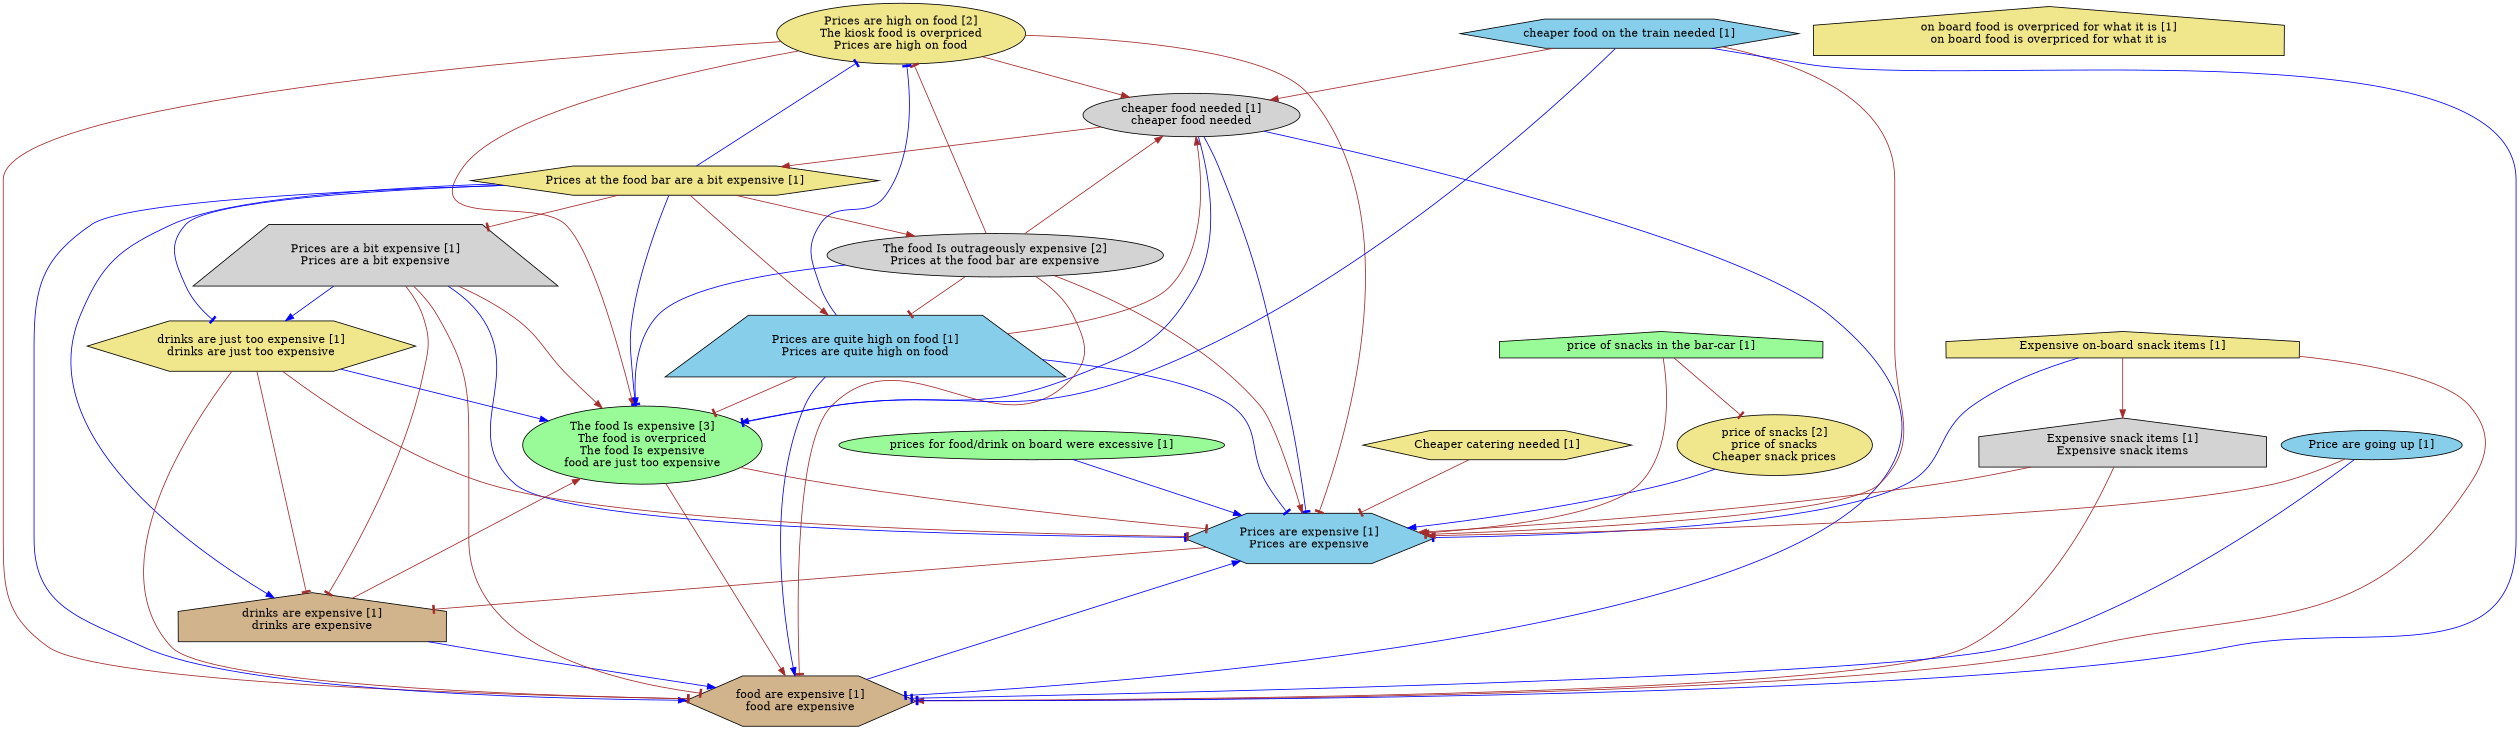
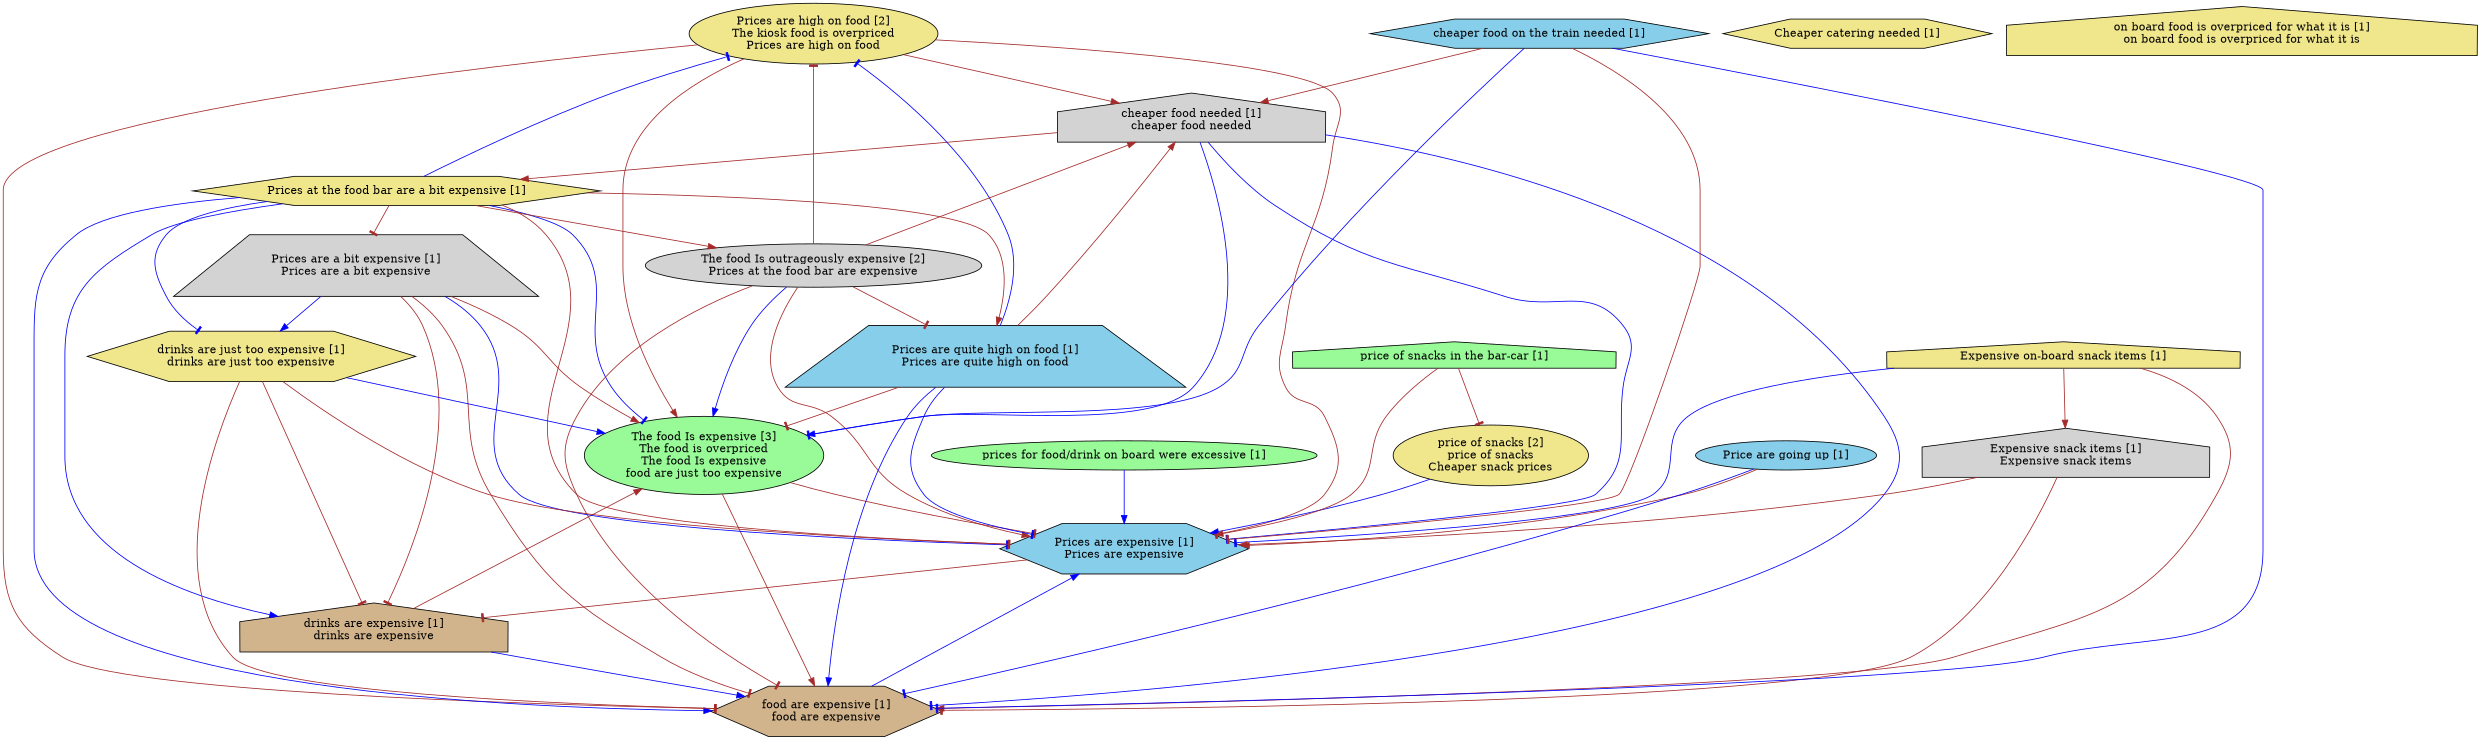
  digraph {
    node [fillcolor=khaki shape=ellipse style=filled]
    edge [arrowhead=tee color=brown]
    "The food Is expensive [3]\nThe food is overpriced\nThe food Is expensive\nfood are just too expensive" [fillcolor=palegreen]
    "Prices are high on food [2]\nThe kiosk food is overpriced\nPrices are high on food"
    "Prices are expensive [1]\nPrices are expensive" [fillcolor=skyblue shape=hexagon]
-   "cheaper food needed [1]\ncheaper food needed" [fillcolor=lightgrey]
+   "cheaper food needed [1]\ncheaper food needed" [fillcolor=lightgrey shape=house]
    "food are expensive [1]\nfood are expensive" [fillcolor=tan shape=hexagon]
    "drinks are expensive [1]\ndrinks are expensive" [fillcolor=tan shape=house]
    "Prices at the food bar are a bit expensive [1]" [shape=hexagon]
    "price of snacks [2]\nprice of snacks\nCheaper snack prices"
    "The food Is outrageously expensive [2]\nPrices at the food bar are expensive" [fillcolor=lightgrey]
    "Prices are quite high on food [1]\nPrices are quite high on food" [fillcolor=skyblue shape=trapezium]
    "Cheaper catering needed [1]" [shape=hexagon]
    "Expensive on-board snack items [1]" [shape=house]
    "Expensive snack items [1]\nExpensive snack items" [fillcolor=lightgrey shape=house]
    "Price are going up [1]" [fillcolor=skyblue]
    "Prices are a bit expensive [1]\nPrices are a bit expensive" [fillcolor=lightgrey shape=trapezium]
    "drinks are just too expensive [1]\ndrinks are just too expensive" [shape=hexagon]
    "cheaper food on the train needed [1]" [fillcolor=skyblue shape=hexagon]
    "on board food is overpriced for what it is [1]\non board food is overpriced for what it is" [shape=house]
    "price of snacks in the bar-car [1]" [fillcolor=palegreen shape=house]
    "prices for food/drink on board were excessive [1]" [fillcolor=palegreen]
    "The food Is expensive [3]\nThe food is overpriced\nThe food Is expensive\nfood are just too expensive" -> "Prices are expensive [1]\nPrices are expensive"
    "The food Is expensive [3]\nThe food is overpriced\nThe food Is expensive\nfood are just too expensive" -> "food are expensive [1]\nfood are expensive" [arrowhead=normal]
    "Prices are high on food [2]\nThe kiosk food is overpriced\nPrices are high on food" -> "The food Is expensive [3]\nThe food is overpriced\nThe food Is expensive\nfood are just too expensive" [arrowhead=normal]
    "Prices are high on food [2]\nThe kiosk food is overpriced\nPrices are high on food" -> "Prices are expensive [1]\nPrices are expensive"
    "Prices are high on food [2]\nThe kiosk food is overpriced\nPrices are high on food" -> "cheaper food needed [1]\ncheaper food needed" [arrowhead=normal]
    "Prices are high on food [2]\nThe kiosk food is overpriced\nPrices are high on food" -> "food are expensive [1]\nfood are expensive"
    "Prices are expensive [1]\nPrices are expensive" -> "drinks are expensive [1]\ndrinks are expensive"
    "cheaper food needed [1]\ncheaper food needed" -> "The food Is expensive [3]\nThe food is overpriced\nThe food Is expensive\nfood are just too expensive" [color=blue]
    "cheaper food needed [1]\ncheaper food needed" -> "Prices are expensive [1]\nPrices are expensive" [color=blue]
    "cheaper food needed [1]\ncheaper food needed" -> "food are expensive [1]\nfood are expensive" [color=blue]
    "cheaper food needed [1]\ncheaper food needed" -> "Prices at the food bar are a bit expensive [1]" [arrowhead=normal]
    "food are expensive [1]\nfood are expensive" -> "Prices are expensive [1]\nPrices are expensive" [arrowhead=normal color=blue]
    "drinks are expensive [1]\ndrinks are expensive" -> "The food Is expensive [3]\nThe food is overpriced\nThe food Is expensive\nfood are just too expensive" [arrowhead=normal]
    "drinks are expensive [1]\ndrinks are expensive" -> "food are expensive [1]\nfood are expensive" [arrowhead=normal color=blue]
    "Prices at the food bar are a bit expensive [1]" -> "The food Is expensive [3]\nThe food is overpriced\nThe food Is expensive\nfood are just too expensive" [color=blue]
    "Prices at the food bar are a bit expensive [1]" -> "Prices are high on food [2]\nThe kiosk food is overpriced\nPrices are high on food" [color=blue]
-   "Cheaper catering needed [1]" -> "Prices are expensive [1]\nPrices are expensive"
+   "Prices at the food bar are a bit expensive [1]" -> "Prices are expensive [1]\nPrices are expensive"
    "Prices at the food bar are a bit expensive [1]" -> "food are expensive [1]\nfood are expensive" [arrowhead=normal color=blue]
    "Prices at the food bar are a bit expensive [1]" -> "drinks are expensive [1]\ndrinks are expensive" [arrowhead=normal color=blue]
    "Prices at the food bar are a bit expensive [1]" -> "The food Is outrageously expensive [2]\nPrices at the food bar are expensive" [arrowhead=normal]
    "Prices at the food bar are a bit expensive [1]" -> "Prices are quite high on food [1]\nPrices are quite high on food" [arrowhead=normal]
    "Prices at the food bar are a bit expensive [1]" -> "Prices are a bit expensive [1]\nPrices are a bit expensive"
    "Prices at the food bar are a bit expensive [1]" -> "drinks are just too expensive [1]\ndrinks are just too expensive" [color=blue]
    "price of snacks [2]\nprice of snacks\nCheaper snack prices" -> "Prices are expensive [1]\nPrices are expensive" [arrowhead=normal color=blue]
    "The food Is outrageously expensive [2]\nPrices at the food bar are expensive" -> "The food Is expensive [3]\nThe food is overpriced\nThe food Is expensive\nfood are just too expensive" [arrowhead=normal color=blue]
    "The food Is outrageously expensive [2]\nPrices at the food bar are expensive" -> "Prices are high on food [2]\nThe kiosk food is overpriced\nPrices are high on food"
    "The food Is outrageously expensive [2]\nPrices at the food bar are expensive" -> "Prices are expensive [1]\nPrices are expensive" [arrowhead=normal]
    "The food Is outrageously expensive [2]\nPrices at the food bar are expensive" -> "cheaper food needed [1]\ncheaper food needed" [arrowhead=normal]
    "The food Is outrageously expensive [2]\nPrices at the food bar are expensive" -> "food are expensive [1]\nfood are expensive"
    "The food Is outrageously expensive [2]\nPrices at the food bar are expensive" -> "Prices are quite high on food [1]\nPrices are quite high on food"
    "Prices are quite high on food [1]\nPrices are quite high on food" -> "The food Is expensive [3]\nThe food is overpriced\nThe food Is expensive\nfood are just too expensive"
    "Prices are quite high on food [1]\nPrices are quite high on food" -> "Prices are high on food [2]\nThe kiosk food is overpriced\nPrices are high on food" [color=blue]
    "Prices are quite high on food [1]\nPrices are quite high on food" -> "Prices are expensive [1]\nPrices are expensive" [color=blue]
    "Prices are quite high on food [1]\nPrices are quite high on food" -> "cheaper food needed [1]\ncheaper food needed" [arrowhead=normal]
    "Prices are quite high on food [1]\nPrices are quite high on food" -> "food are expensive [1]\nfood are expensive" [arrowhead=normal color=blue]
    "Expensive on-board snack items [1]" -> "Prices are expensive [1]\nPrices are expensive" [color=blue]
    "Expensive on-board snack items [1]" -> "food are expensive [1]\nfood are expensive" [arrowhead=normal]
    "Expensive on-board snack items [1]" -> "Expensive snack items [1]\nExpensive snack items" [arrowhead=normal]
    "Expensive snack items [1]\nExpensive snack items" -> "Prices are expensive [1]\nPrices are expensive" [arrowhead=normal]
    "Expensive snack items [1]\nExpensive snack items" -> "food are expensive [1]\nfood are expensive"
    "Price are going up [1]" -> "Prices are expensive [1]\nPrices are expensive" [arrowhead=normal]
    "Price are going up [1]" -> "food are expensive [1]\nfood are expensive" [color=blue]
    "Prices are a bit expensive [1]\nPrices are a bit expensive" -> "The food Is expensive [3]\nThe food is overpriced\nThe food Is expensive\nfood are just too expensive" [arrowhead=normal]
    "Prices are a bit expensive [1]\nPrices are a bit expensive" -> "Prices are expensive [1]\nPrices are expensive" [color=blue]
    "Prices are a bit expensive [1]\nPrices are a bit expensive" -> "food are expensive [1]\nfood are expensive"
    "Prices are a bit expensive [1]\nPrices are a bit expensive" -> "drinks are expensive [1]\ndrinks are expensive"
    "Prices are a bit expensive [1]\nPrices are a bit expensive" -> "drinks are just too expensive [1]\ndrinks are just too expensive" [arrowhead=normal color=blue]
    "drinks are just too expensive [1]\ndrinks are just too expensive" -> "The food Is expensive [3]\nThe food is overpriced\nThe food Is expensive\nfood are just too expensive" [arrowhead=normal color=blue]
    "drinks are just too expensive [1]\ndrinks are just too expensive" -> "Prices are expensive [1]\nPrices are expensive"
    "drinks are just too expensive [1]\ndrinks are just too expensive" -> "food are expensive [1]\nfood are expensive"
    "drinks are just too expensive [1]\ndrinks are just too expensive" -> "drinks are expensive [1]\ndrinks are expensive"
    "cheaper food on the train needed [1]" -> "The food Is expensive [3]\nThe food is overpriced\nThe food Is expensive\nfood are just too expensive" [arrowhead=normal color=blue]
    "cheaper food on the train needed [1]" -> "Prices are expensive [1]\nPrices are expensive"
    "cheaper food on the train needed [1]" -> "cheaper food needed [1]\ncheaper food needed" [arrowhead=normal]
    "cheaper food on the train needed [1]" -> "food are expensive [1]\nfood are expensive" [color=blue]
    "price of snacks in the bar-car [1]" -> "Prices are expensive [1]\nPrices are expensive" [arrowhead=normal]
    "price of snacks in the bar-car [1]" -> "price of snacks [2]\nprice of snacks\nCheaper snack prices"
    "prices for food/drink on board were excessive [1]" -> "Prices are expensive [1]\nPrices are expensive" [arrowhead=normal color=blue]
  }
